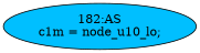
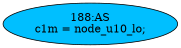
  strict digraph {
-   n1 [ast="<pyverilog.vparser.ast.Assign object at 0x7f85fdd57ed0>" def_var="['c1m']" fillcolor=deepskyblue label="182:AS\nc1m = node_u10_lo;" statements="[]" style=filled typ=Assign use_var="['node_u10_lo']"]
+   n1 [ast="<pyverilog.vparser.ast.Assign object at 0x7f85fdd57ed0>" def_var="['c1m']" fillcolor=deepskyblue label="188:AS\nc1m = node_u10_lo;" statements="[]" style=filled typ=Assign use_var="['node_u10_lo']"]
  }
